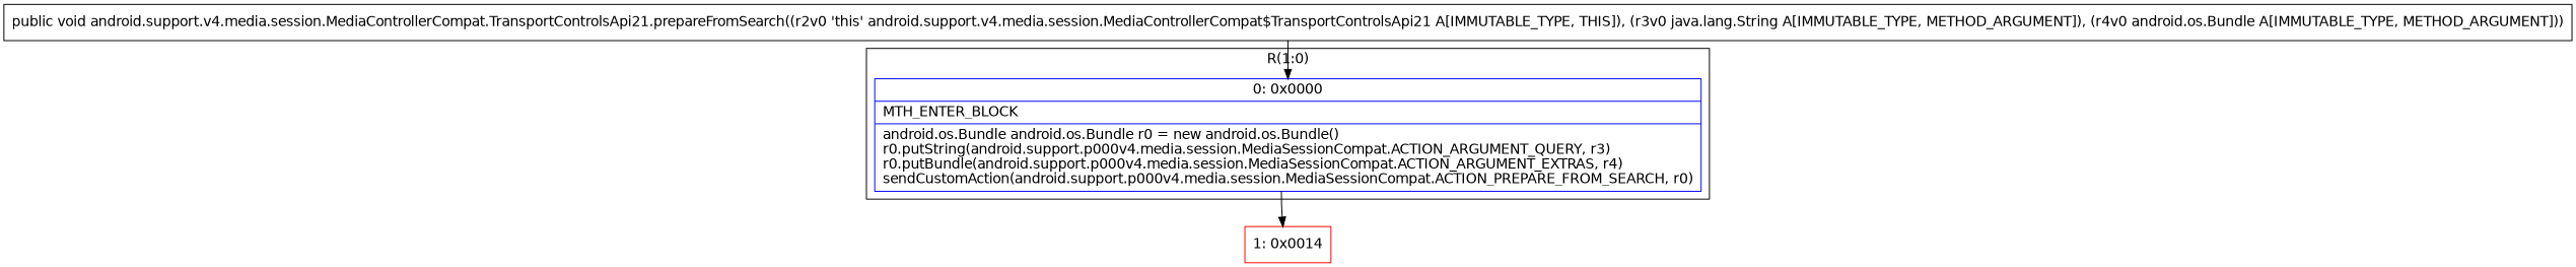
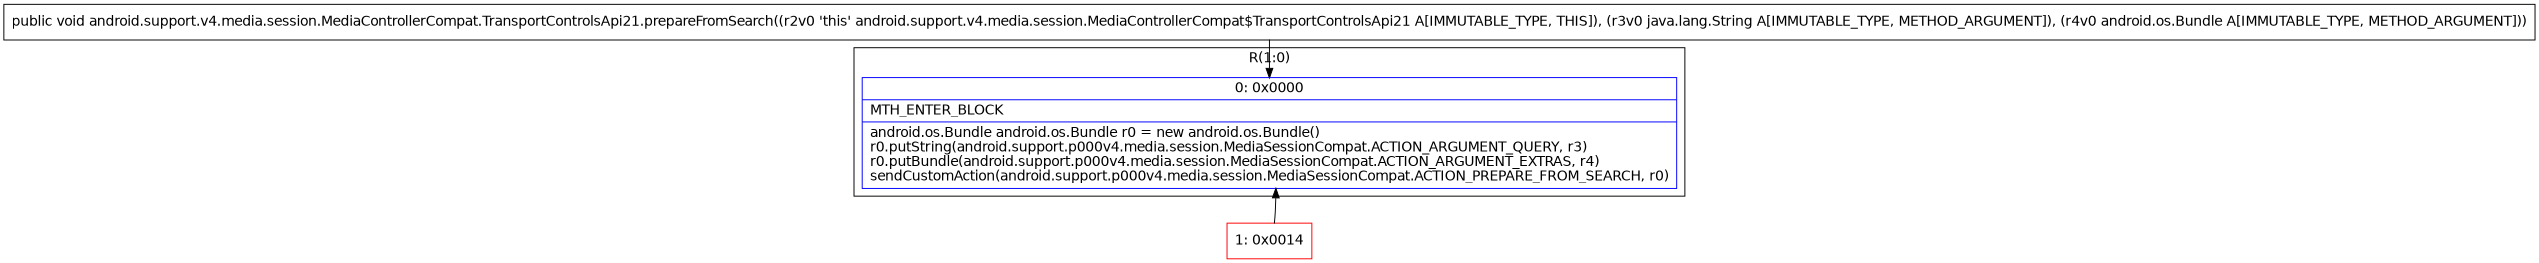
  digraph {
    fontname="DejaVu Sans"
    node [shape=record fontname="DejaVu Sans"]
    edge [fontname="DejaVu Sans"]
    n1 [color=blue label="{0\:\ 0x0000|MTH_ENTER_BLOCK\l|android.os.Bundle android.os.Bundle r0 = new android.os.Bundle()\lr0.putString(android.support.p000v4.media.session.MediaSessionCompat.ACTION_ARGUMENT_QUERY, r3)\lr0.putBundle(android.support.p000v4.media.session.MediaSessionCompat.ACTION_ARGUMENT_EXTRAS, r4)\lsendCustomAction(android.support.p000v4.media.session.MediaSessionCompat.ACTION_PREPARE_FROM_SEARCH, r0)\l}"]
    n2 [color=red label="{1\:\ 0x0014}"]
    n3 [label="{public void android.support.v4.media.session.MediaControllerCompat.TransportControlsApi21.prepareFromSearch((r2v0 'this' android.support.v4.media.session.MediaControllerCompat$TransportControlsApi21 A[IMMUTABLE_TYPE, THIS]), (r3v0 java.lang.String A[IMMUTABLE_TYPE, METHOD_ARGUMENT]), (r4v0 android.os.Bundle A[IMMUTABLE_TYPE, METHOD_ARGUMENT])) }"]
    subgraph cluster_1 {
      label="R(1:0)"
      n1
    }
-   n1 -> n2
+   n2 -> n1
    n3 -> n1
  }
